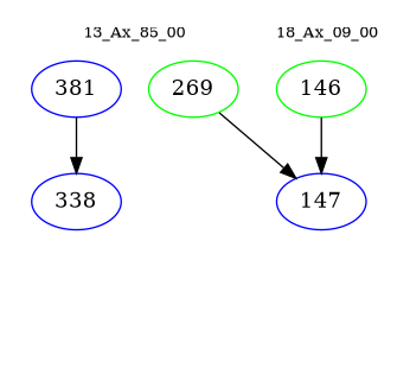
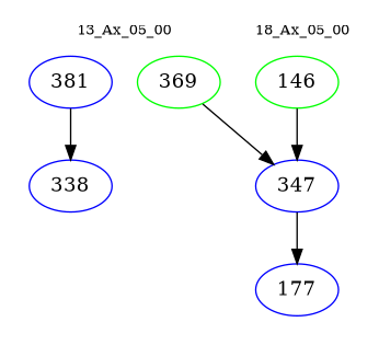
  digraph {
    node [color=blue]
    edge [color=black]
-   n1 [color=green label=269]
+   n1 [color=green label=369]
    n2 [label=381]
    n3 [label=338]
    n4 [color=green label=146]
-   n5 [label=147]
+   n5 [label=347]
+   n6 [label=177]
    subgraph cluster_1 {
      color=white
      fontsize=10
-     label="13_Ax_85_00"
+     label="13_Ax_05_00"
      n1
      n2
      n3
    }
    subgraph cluster_2 {
      color=white
      fontsize=10
-     label="18_Ax_09_00"
+     label="18_Ax_05_00"
      n4
      n5
+     n6
    }
    n1 -> n5
    n2 -> n3
    n4 -> n5
+   n5 -> n6
  }
